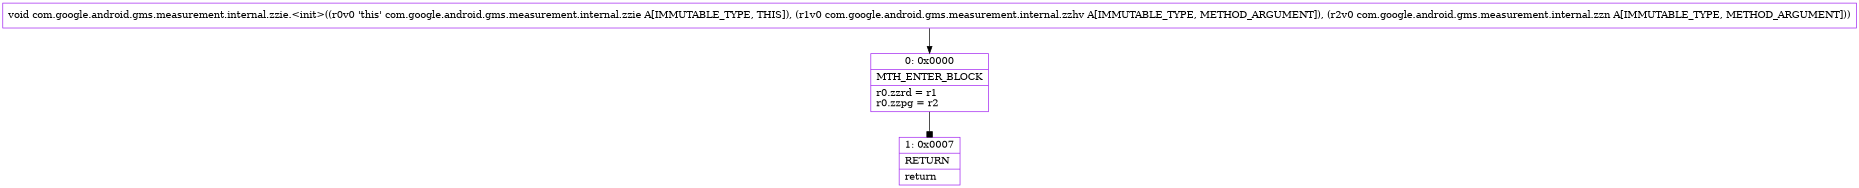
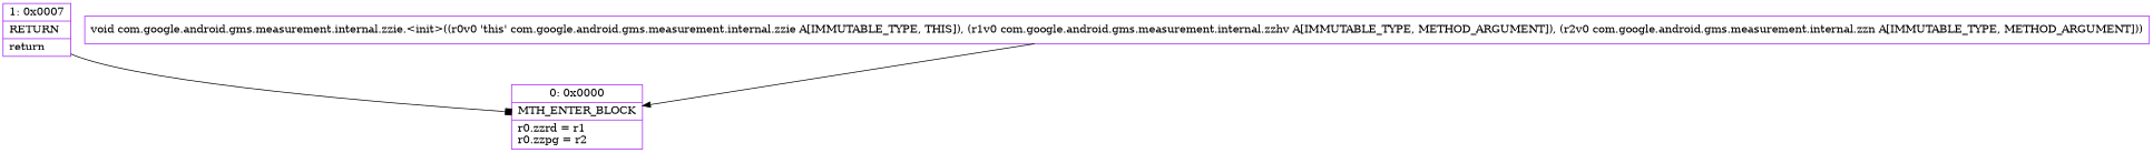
  digraph {
    node [shape=record color=purple]
    n1 [label="{0\:\ 0x0000|MTH_ENTER_BLOCK\l|r0.zzrd = r1\lr0.zzpg = r2\l}"]
    n2 [label="{1\:\ 0x0007|RETURN\l|return\l}"]
    n3 [label="{void com.google.android.gms.measurement.internal.zzie.\<init\>((r0v0 'this' com.google.android.gms.measurement.internal.zzie A[IMMUTABLE_TYPE, THIS]), (r1v0 com.google.android.gms.measurement.internal.zzhv A[IMMUTABLE_TYPE, METHOD_ARGUMENT]), (r2v0 com.google.android.gms.measurement.internal.zzn A[IMMUTABLE_TYPE, METHOD_ARGUMENT])) }"]
-   n1 -> n2 [arrowhead=box]
+   n2 -> n1 [arrowhead=box]
    n3 -> n1 [arrowhead=normal]
  }
